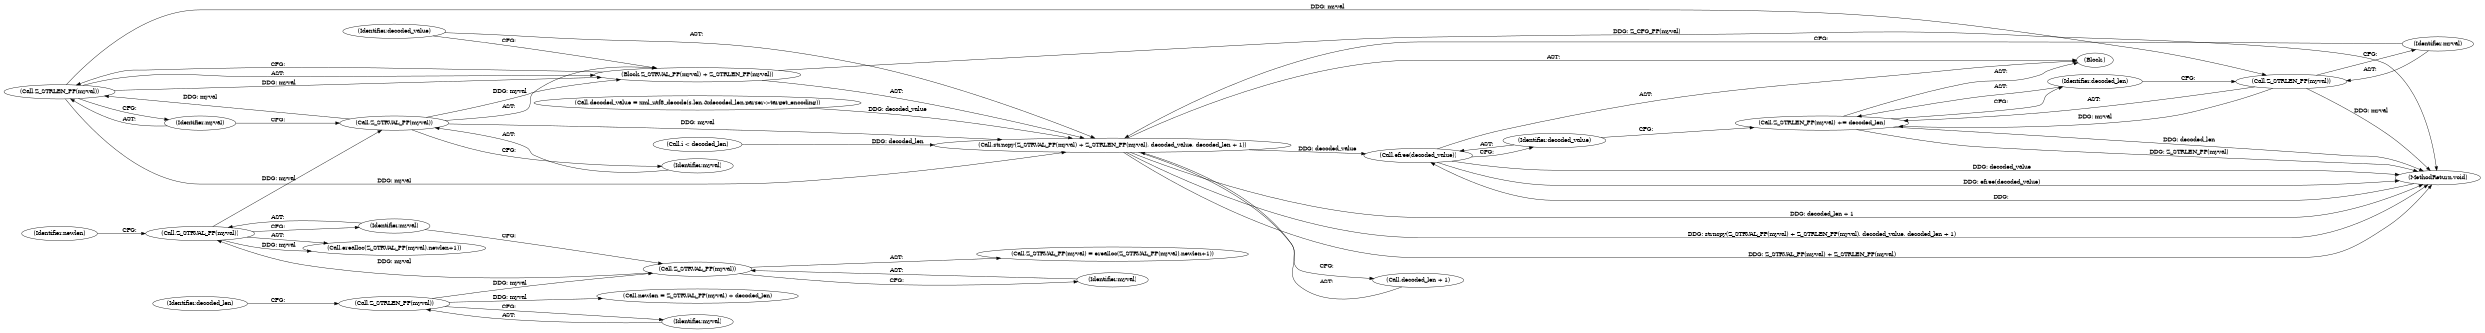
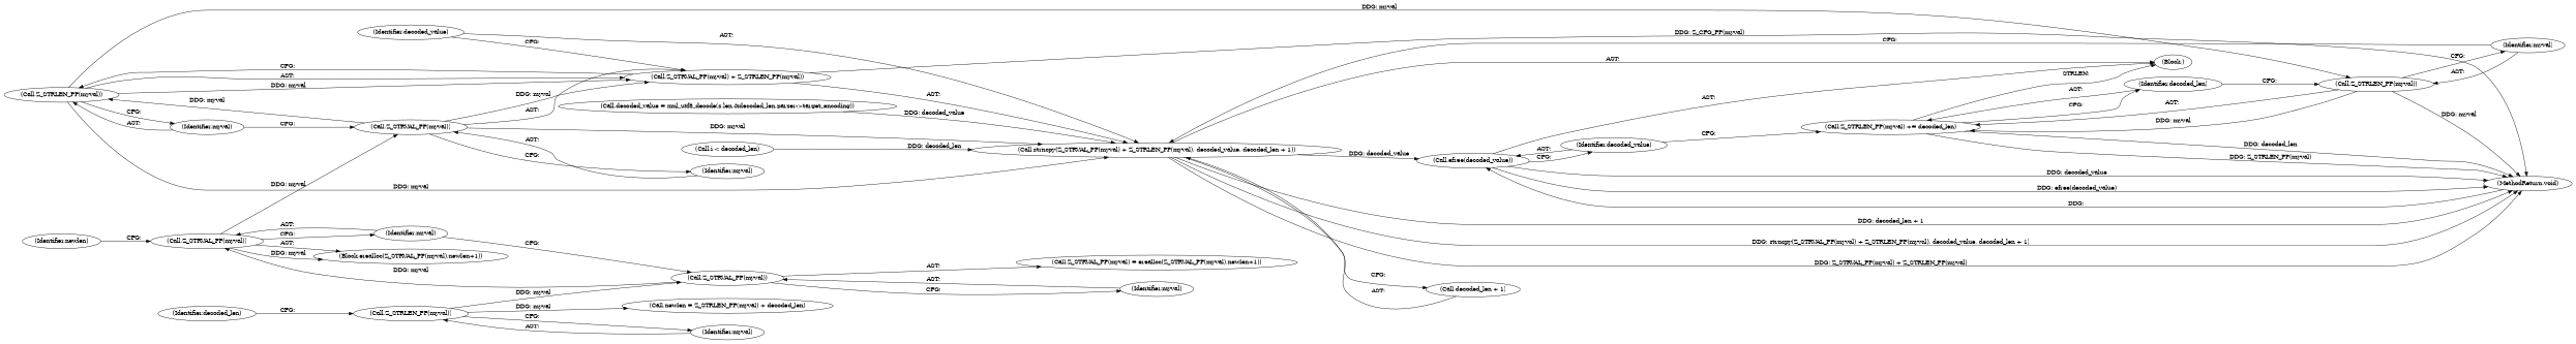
  digraph {
    rankdir=LR
    n1 [label="(Call,Z_STRLEN_PP(myval))"]
    n2 [label="(Call,strncpy(Z_STRVAL_PP(myval) + Z_STRLEN_PP(myval), decoded_value, decoded_len + 1))"]
-   n3 [label="(Block,Z_STRVAL_PP(myval) + Z_STRLEN_PP(myval))"]
+   n3 [label="(Call,Z_STRVAL_PP(myval) + Z_STRLEN_PP(myval))"]
    n4 [label="(Call,Z_STRLEN_PP(myval))"]
    n5 [label="(Identifier,myval)"]
    n6 [label="(Call,efree(decoded_value))"]
    n7 [label="(MethodReturn,void)"]
    n8 [label="(Call,decoded_len + 1)"]
    n9 [label="(Block,)"]
    n10 [label="(Call,Z_STRLEN_PP(myval) += decoded_len)"]
    n11 [label="(Identifier,myval)"]
    n12 [label="(Call,Z_STRVAL_PP(myval))"]
    n13 [label="(Identifier,myval)"]
    n14 [label="(Call,Z_STRVAL_PP(myval))"]
-   n15 [label="(Call,erealloc(Z_STRVAL_PP(myval),newlen+1))"]
+   n15 [label="(Block,erealloc(Z_STRVAL_PP(myval),newlen+1))"]
    n16 [label="(Identifier,myval)"]
    n17 [label="(Call,Z_STRVAL_PP(myval))"]
    n18 [label="(Identifier,myval)"]
    n19 [label="(Call,Z_STRVAL_PP(myval) = erealloc(Z_STRVAL_PP(myval),newlen+1))"]
    n20 [label="(Call,Z_STRLEN_PP(myval))"]
    n21 [label="(Identifier,myval)"]
-   n22 [label="(Call,newlen = Z_STRVAL_PP(myval) + decoded_len)"]
+   n22 [label="(Call,newlen = Z_STRLEN_PP(myval) + decoded_len)"]
    n23 [label="(Identifier,decoded_value)"]
    n24 [label="(Identifier,decoded_len)"]
    n25 [label="(Identifier,decoded_len)"]
    n26 [label="(Identifier,newlen)"]
    n27 [label="(Call,decoded_value = xml_utf8_decode(s,len,&decoded_len,parser->target_encoding))"]
    n28 [label="(Call,i < decoded_len)"]
    n29 [label="(Identifier,decoded_value)"]
    n1 -> n2 [label="DDG: myval"]
    n1 -> n3 [label="AST: "]
    n1 -> n3 [label="DDG: myval"]
    n1 -> n4 [label="DDG: myval"]
    n1 -> n5 [label="CFG: "]
    n2 -> n6 [label="DDG: decoded_value"]
    n2 -> n7 [label="DDG: decoded_len + 1"]
    n2 -> n7 [label="DDG: strncpy(Z_STRVAL_PP(myval) + Z_STRLEN_PP(myval), decoded_value, decoded_len + 1)"]
    n2 -> n7 [label="DDG: Z_STRVAL_PP(myval) + Z_STRLEN_PP(myval)"]
    n2 -> n8 [label="CFG: "]
    n2 -> n9 [label="AST: "]
    n3 -> n1 [label="CFG: "]
    n3 -> n2 [label="AST: "]
    n3 -> n7 [label="DDG: Z_CFG_PP(myval)"]
    n4 -> n7 [label="DDG: myval"]
    n4 -> n10 [label="AST: "]
    n4 -> n10 [label="DDG: myval"]
    n4 -> n11 [label="CFG: "]
    n5 -> n1 [label="AST: "]
    n5 -> n12 [label="CFG: "]
    n6 -> n7 [label="DDG: decoded_value"]
    n6 -> n7 [label="DDG: efree(decoded_value)"]
    n6 -> n9 [label="AST: "]
    n6 -> n23 [label="CFG: "]
    n7 -> n6 [label="DDG: "]
    n8 -> n2 [label="AST: "]
    n10 -> n7 [label="DDG: Z_STRLEN_PP(myval)"]
    n10 -> n7 [label="DDG: decoded_len"]
-   n10 -> n9 [label="AST: "]
+   n10 -> n9 [label="STRLEN: "]
    n10 -> n24 [label="CFG: "]
    n11 -> n2 [label="CFG: "]
    n11 -> n4 [label="AST: "]
    n12 -> n1 [label="DDG: myval"]
    n12 -> n2 [label="DDG: myval"]
    n12 -> n3 [label="AST: "]
    n12 -> n3 [label="DDG: myval"]
    n12 -> n13 [label="CFG: "]
    n13 -> n12 [label="AST: "]
    n14 -> n12 [label="DDG: myval"]
    n14 -> n15 [label="AST: "]
    n14 -> n15 [label="DDG: myval"]
    n14 -> n16 [label="CFG: "]
    n16 -> n14 [label="AST: "]
    n16 -> n17 [label="CFG: "]
    n17 -> n14 [label="DDG: myval"]
    n17 -> n18 [label="CFG: "]
    n17 -> n19 [label="AST: "]
    n18 -> n17 [label="AST: "]
    n20 -> n17 [label="DDG: myval"]
    n20 -> n21 [label="CFG: "]
    n20 -> n22 [label="DDG: myval"]
    n21 -> n20 [label="AST: "]
    n23 -> n6 [label="AST: "]
    n23 -> n10 [label="CFG: "]
    n24 -> n4 [label="CFG: "]
    n24 -> n10 [label="AST: "]
    n25 -> n20 [label="CFG: "]
    n26 -> n14 [label="CFG: "]
    n27 -> n2 [label="DDG: decoded_value"]
    n28 -> n2 [label="DDG: decoded_len"]
    n29 -> n2 [label="AST: "]
    n29 -> n3 [label="CFG: "]
  }
